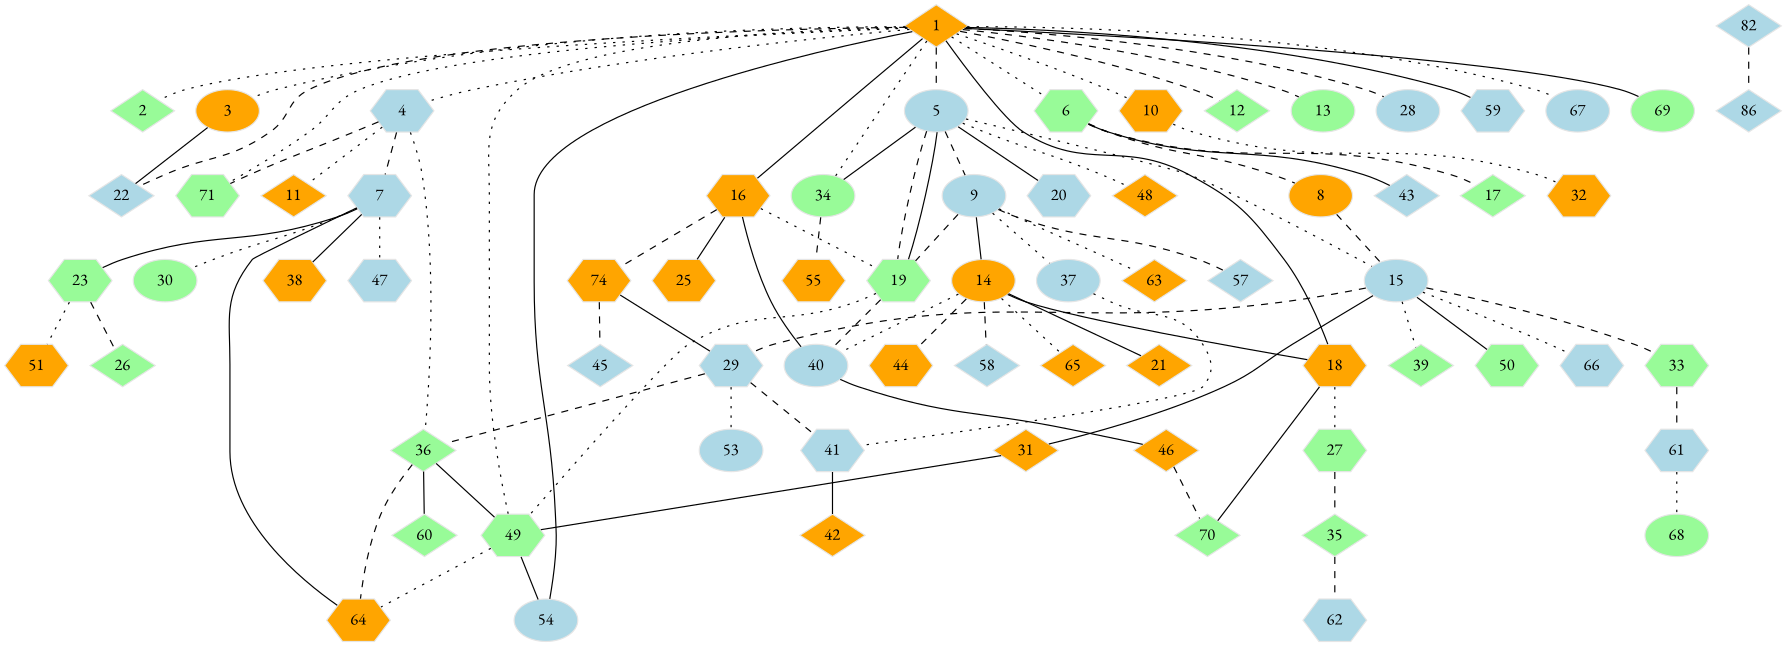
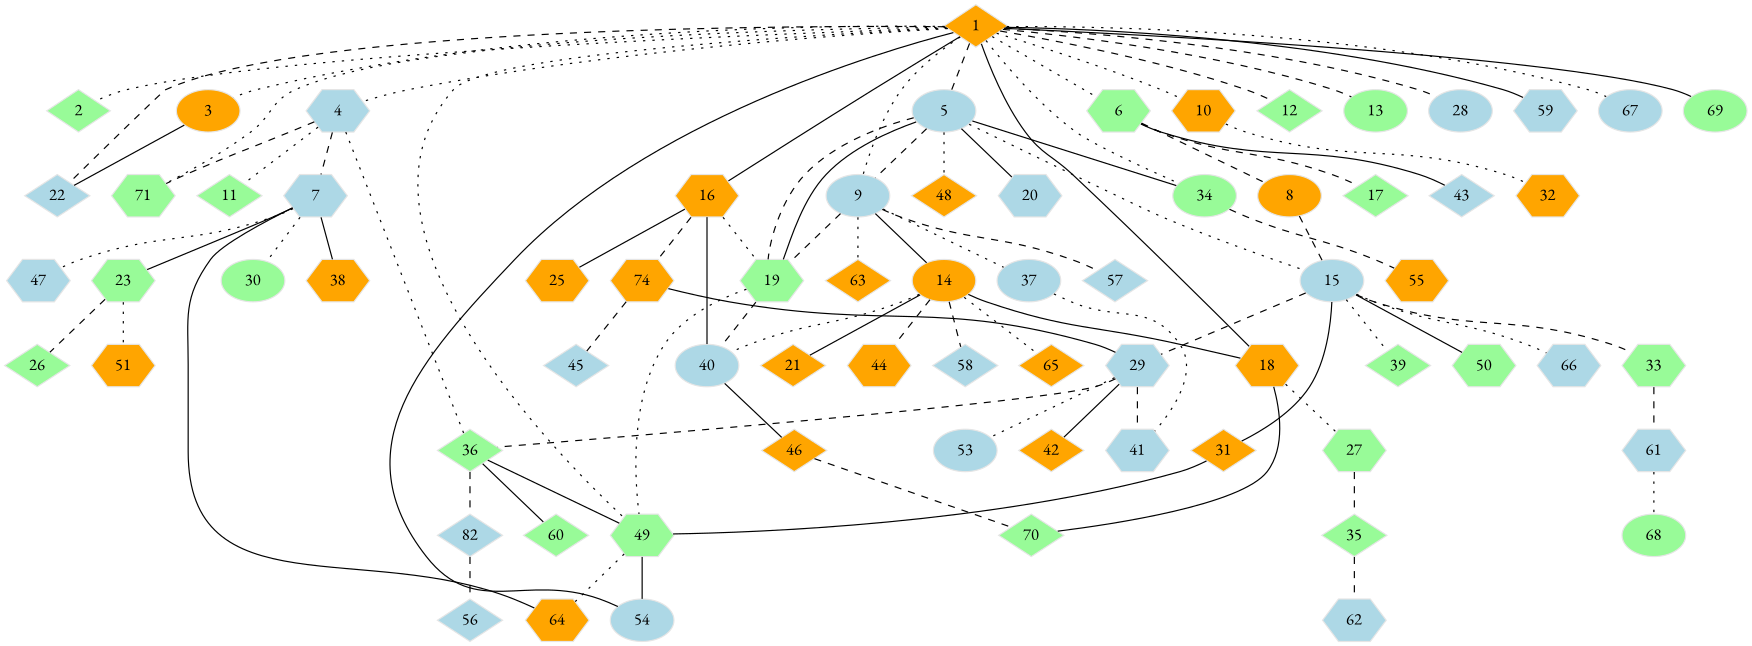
  graph {
    fontname="EB Garamond"
    node [color=gray90 fillcolor=lightblue fontname="EB Garamond" shape=hexagon style=filled]
    edge [fontname="EB Garamond" style=dotted]
    1 [fillcolor=orange shape=diamond]
    2 [fillcolor=palegreen shape=diamond]
    3 [fillcolor=orange shape=ellipse]
    4
    5 [shape=ellipse]
    6 [fillcolor=palegreen]
    9 [shape=ellipse]
    10 [fillcolor=orange]
    12 [fillcolor=palegreen shape=diamond]
    13 [fillcolor=palegreen shape=ellipse]
    16 [fillcolor=orange]
    18 [fillcolor=orange]
    22 [shape=diamond]
    28 [shape=ellipse]
    34 [fillcolor=palegreen shape=ellipse]
    49 [fillcolor=palegreen]
    54 [shape=ellipse]
    59
    67 [shape=ellipse]
    69 [fillcolor=palegreen shape=ellipse]
    71 [fillcolor=palegreen]
    7
-   11 [fillcolor=orange shape=diamond]
+   11 [fillcolor=palegreen shape=diamond]
    36 [fillcolor=palegreen shape=diamond]
    15 [shape=ellipse]
    19 [fillcolor=palegreen]
    20
    48 [fillcolor=orange shape=diamond]
    8 [fillcolor=orange shape=ellipse]
    17 [fillcolor=palegreen shape=diamond]
    43 [shape=diamond]
    14 [fillcolor=orange shape=ellipse]
    37 [shape=ellipse]
    57 [shape=diamond]
    63 [fillcolor=orange shape=diamond]
    32 [fillcolor=orange]
    40 [shape=ellipse]
    n38 [fillcolor=orange label=74]
    25 [fillcolor=orange]
    27 [fillcolor=palegreen]
    70 [fillcolor=palegreen shape=diamond]
    55 [fillcolor=orange]
    64 [fillcolor=orange]
    23 [fillcolor=palegreen]
    30 [fillcolor=palegreen shape=ellipse]
    38 [fillcolor=orange]
    47
    n48 [label=82 shape=diamond]
    60 [fillcolor=palegreen shape=diamond]
    29
    31 [fillcolor=orange shape=diamond]
    33 [fillcolor=palegreen]
    39 [fillcolor=palegreen shape=diamond]
    50 [fillcolor=palegreen]
    66
    26 [fillcolor=palegreen shape=diamond]
    51 [fillcolor=orange]
    21 [fillcolor=orange shape=diamond]
    44 [fillcolor=orange]
    58 [shape=diamond]
    65 [fillcolor=orange shape=diamond]
    41
    46 [fillcolor=orange shape=diamond]
    53 [shape=ellipse]
    61
    45 [shape=diamond]
    35 [fillcolor=palegreen shape=diamond]
    62
    42 [fillcolor=orange shape=diamond]
    68 [fillcolor=palegreen shape=ellipse]
-   56 [shape=diamond label=86]
+   56 [shape=diamond]
    1 -- 2
    1 -- 3
    1 -- 4
    1 -- 5 [style=dashed]
    1 -- 6
+   1 -- 9
    1 -- 10
    1 -- 12 [style=dashed]
    1 -- 13 [style=dashed]
    1 -- 16 [style=solid]
    1 -- 18 [style=solid]
    1 -- 22 [style=dashed]
    1 -- 28 [style=dashed]
    1 -- 34
    1 -- 49
    1 -- 54 [style=solid]
    1 -- 59 [style=solid]
    1 -- 67
    1 -- 69 [style=solid]
    1 -- 71
    3 -- 22 [style=solid]
    4 -- 71 [style=dashed]
    4 -- 7 [style=dashed]
    4 -- 11
    4 -- 36
    5 -- 9 [style=dashed]
    5 -- 34 [style=solid]
    5 -- 15
    5 -- 19 [style=dashed]
    5 -- 19 [style=solid]
    5 -- 20 [style=solid]
    5 -- 48
    6 -- 8 [style=dashed]
    6 -- 17 [style=dashed]
    6 -- 43 [style=solid]
    9 -- 19 [style=dashed]
    9 -- 14 [style=solid]
    9 -- 37
    9 -- 57 [style=dashed]
    9 -- 63
    10 -- 32
    16 -- 19
    16 -- 40 [style=solid]
    16 -- n38 [style=dashed]
    16 -- 25 [style=solid]
    18 -- 27
    18 -- 70 [style=solid]
    34 -- 55 [style=dashed]
    49 -- 54 [style=solid]
    49 -- 64
    7 -- 64 [style=solid]
    7 -- 23 [style=solid]
    7 -- 30
    7 -- 38 [style=solid]
    7 -- 47
    36 -- 49 [style=solid]
-   36 -- 64 [style=dashed]
+   36 -- n48 [style=dashed]
    36 -- 60 [style=solid]
    15 -- 29 [style=dashed]
    15 -- 31 [style=solid]
    15 -- 33 [style=dashed]
    15 -- 39
    15 -- 50 [style=solid]
    15 -- 66
    19 -- 49
    19 -- 40 [style=dashed]
    8 -- 15 [style=dashed]
    14 -- 18 [style=solid]
    14 -- 40
    14 -- 21 [style=solid]
    14 -- 44 [style=dashed]
    14 -- 58 [style=dashed]
    14 -- 65
    37 -- 41
    40 -- 46 [style=solid]
    n38 -- 29 [style=solid]
    n38 -- 45 [style=dashed]
    27 -- 35 [style=dashed]
    23 -- 26 [style=dashed]
    23 -- 51
    n48 -- 56 [style=dashed]
    29 -- 36 [style=dashed]
    29 -- 41 [style=dashed]
    29 -- 53
    31 -- 49 [style=solid]
    33 -- 61 [style=dashed]
-   41 -- 42 [style=solid]
+   29 -- 42 [style=solid]
    46 -- 70 [style=dashed]
    61 -- 68
    35 -- 62 [style=dashed]
  }
